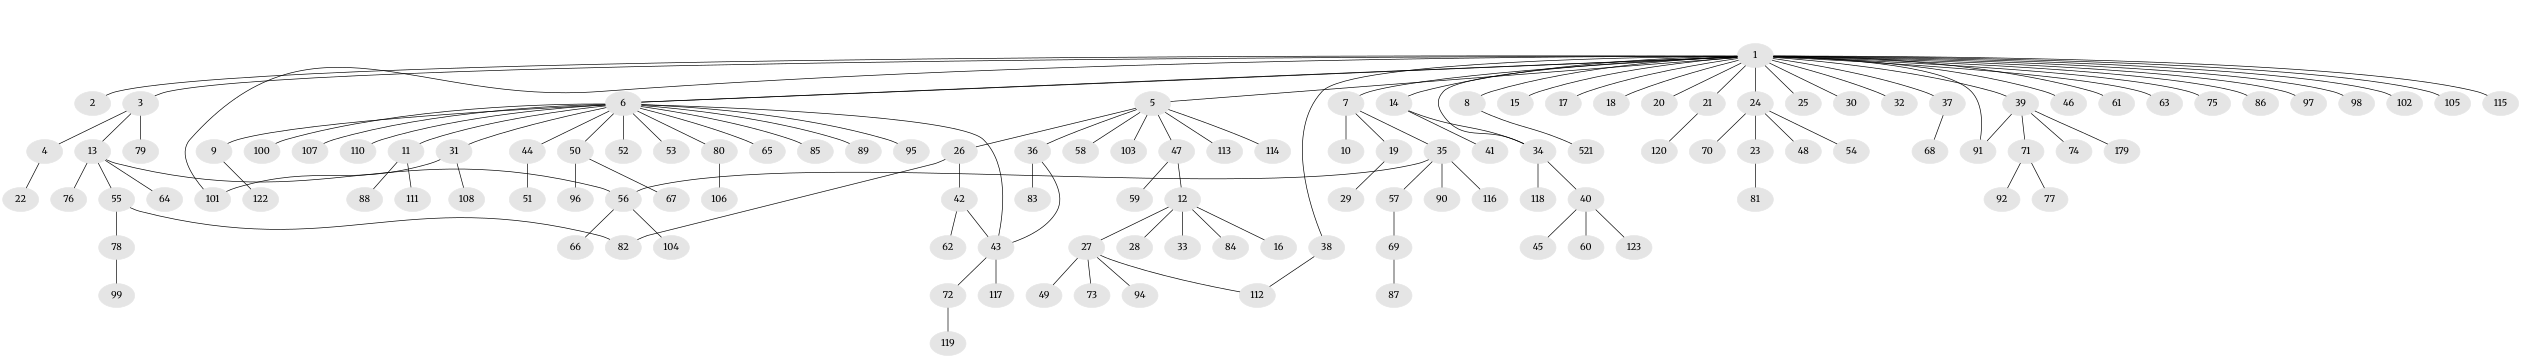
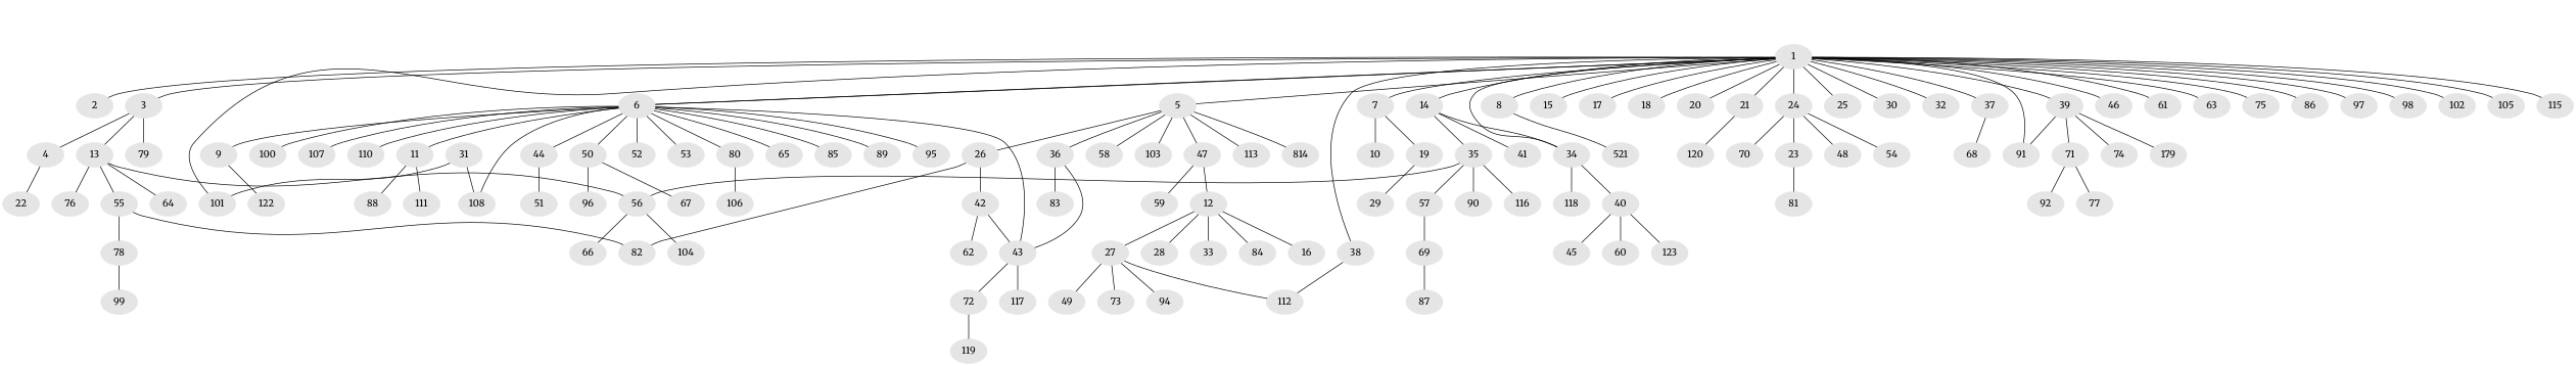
  graph {
    fontname=Merriweather
    node [color=gray90 fontname=Merriweather style=filled]
    edge [fontname=Merriweather]
    1
    2
    3
    5
    6
    7
    8
    14
    15
    17
    18
    20
    21
    24
    25
    30
    32
    34
    37
    38
    39
    46
    61
    63
    75
    86
    91
    97
    98
    101
    102
    105
    115
    4
    13
    79
    26
    36
    47
    58
    103
    113
-   114
+   114 [label=814]
    9
    11
    31
    43
    44
    50
    52
    53
    65
    80
    85
    89
    95
    100
    107
    110
    10
    19
    n62 [label=521]
    35
    41
    120
    23
    81
    48
    54
    70
    40
    118
    68
    112
    71
    74
    n77 [label=179]
    22
    55
    56
    64
    76
    12
    16
    27
    28
    33
    84
    42
    82
    83
    59
    122
    88
    111
    108
    72
    117
    51
    67
    96
    106
    29
    49
    73
    94
    78
    66
    104
    57
    90
    116
    62
    45
    60
    123
    69
    77
    92
    119
    99
    87
    1 -- 2
    1 -- 3
    1 -- 5
    1 -- 6
    1 -- 6
    1 -- 7
    1 -- 8
    1 -- 14
    1 -- 15
    1 -- 17
    1 -- 18
    1 -- 20
    1 -- 21
    1 -- 24
    1 -- 25
    1 -- 30
    1 -- 32
    1 -- 34
    1 -- 37
    1 -- 38
    1 -- 39
    1 -- 46
    1 -- 61
    1 -- 63
    1 -- 75
    1 -- 86
    1 -- 91
    1 -- 97
    1 -- 98
    1 -- 101
    1 -- 102
    1 -- 105
    1 -- 115
    3 -- 4
    3 -- 13
    3 -- 79
    5 -- 26
    5 -- 36
    5 -- 47
    5 -- 58
    5 -- 103
    5 -- 113
    5 -- 114
    6 -- 9
    6 -- 11
-   6 -- 31
+   6 -- 108
    6 -- 43
    6 -- 44
    6 -- 50
    6 -- 52
    6 -- 53
    6 -- 65
    6 -- 80
    6 -- 85
    6 -- 89
    6 -- 95
    6 -- 100
    6 -- 107
    6 -- 110
    7 -- 10
    7 -- 19
    8 -- n62
    14 -- 34
-   7 -- 35
+   14 -- 35
    14 -- 41
    21 -- 120
    24 -- 23
    24 -- 48
    24 -- 54
    24 -- 70
    34 -- 40
    34 -- 118
    37 -- 68
    38 -- 112
    39 -- 91
    39 -- 71
    39 -- 74
    39 -- n77
    4 -- 22
    13 -- 55
    13 -- 56
    13 -- 64
    13 -- 76
    26 -- 42
    26 -- 82
    36 -- 43
    36 -- 83
    47 -- 12
    47 -- 59
    9 -- 122
    11 -- 88
    11 -- 111
    31 -- 101
    31 -- 108
    43 -- 72
    43 -- 117
    44 -- 51
    50 -- 67
    50 -- 96
    80 -- 106
    19 -- 29
    35 -- 56
    35 -- 57
    35 -- 90
    35 -- 116
    23 -- 81
    40 -- 45
    40 -- 60
    40 -- 123
    71 -- 77
    71 -- 92
    55 -- 82
    55 -- 78
    56 -- 66
    56 -- 104
    12 -- 16
    12 -- 27
    12 -- 28
    12 -- 33
    12 -- 84
    27 -- 112
    27 -- 49
    27 -- 73
    27 -- 94
    42 -- 43
    42 -- 62
    72 -- 119
    78 -- 99
    57 -- 69
    69 -- 87
  }
